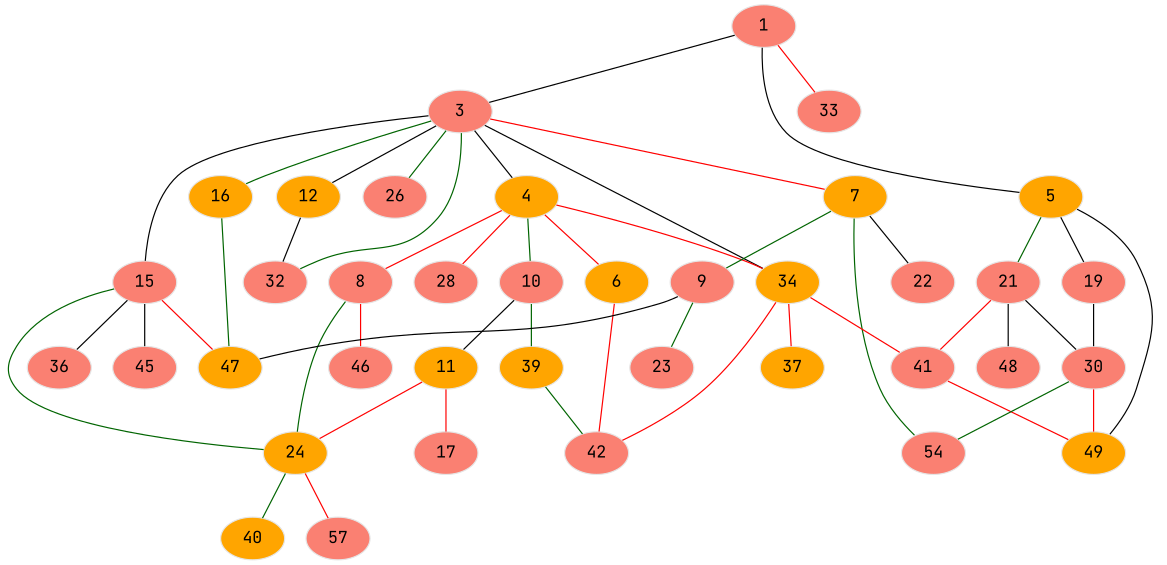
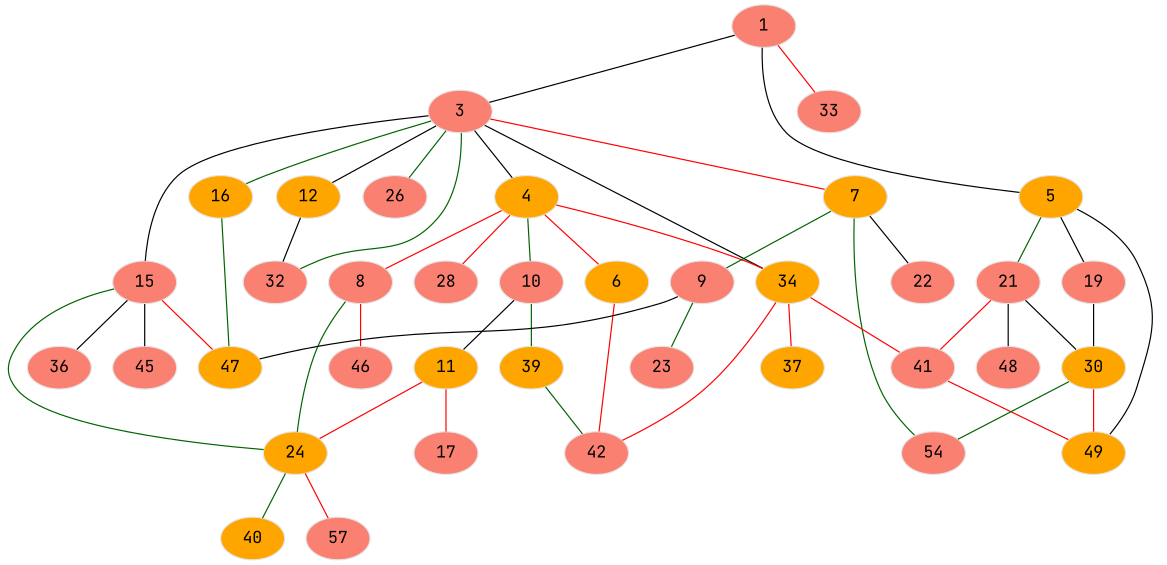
  graph {
    fontname="JetBrains Mono"
    node [color=gray90 fillcolor=salmon fontname="JetBrains Mono" style=filled]
    edge [color=red fontname="JetBrains Mono"]
    1 [super="+2"]
    3 [super="+14"]
    5 [fillcolor=orange super="+13"]
    33
    4 [fillcolor=orange super="+27"]
    7 [fillcolor=orange]
    12 [fillcolor=orange super="+20"]
    15 [super="+29"]
    16 [fillcolor=orange]
    26
    32
    34 [fillcolor=orange super="+35"]
    19
    21
    49 [fillcolor=orange]
    6 [fillcolor=orange super="+25"]
    8
    10
    28
    9 [super="+18"]
    22 [super="+44"]
    54
    24 [fillcolor=orange super="+31"]
    47 [fillcolor=orange super="+50"]
    36
    45
    42 [super="+43"]
    41 [super="+53"]
    37 [fillcolor=orange super="+38"]
    46
    11 [fillcolor=orange super="+55"]
    39 [fillcolor=orange]
-   30 [super="+52"]
+   30 [fillcolor=orange super="+52"]
    48 [super="+56"]
    23
    40 [fillcolor=orange]
    57
    17
    1 -- 3 [color=black]
    1 -- 5 [color=black]
    1 -- 33
    3 -- 4 [color=black]
    3 -- 7
    3 -- 12 [color=black]
    3 -- 15 [color=black]
    3 -- 16 [color=darkgreen]
    3 -- 26 [color=darkgreen]
    3 -- 32 [color=darkgreen]
    3 -- 34 [color=black]
    5 -- 19 [color=black]
    5 -- 21 [color=darkgreen]
    5 -- 49 [color=black]
    4 -- 34
    4 -- 6
    4 -- 8
    4 -- 10 [color=darkgreen]
    4 -- 28
    7 -- 9 [color=darkgreen]
    7 -- 22 [color=black]
    7 -- 54 [color=darkgreen]
    12 -- 32 [color=black]
    15 -- 24 [color=darkgreen]
    15 -- 47
    15 -- 36 [color=black]
    15 -- 45 [color=black]
    16 -- 47 [color=darkgreen]
    34 -- 42
    34 -- 41
    34 -- 37
    19 -- 30 [color=black]
    21 -- 41
    21 -- 30 [color=black]
    21 -- 48 [color=black]
    6 -- 42
    8 -- 24 [color=darkgreen]
    8 -- 46
    10 -- 11 [color=black]
    10 -- 39 [color=darkgreen]
    9 -- 47 [color=black]
    9 -- 23 [color=darkgreen]
    24 -- 40 [color=darkgreen]
    24 -- 57
    41 -- 49
    11 -- 24
    11 -- 17
    39 -- 42 [color=darkgreen]
    30 -- 49
    30 -- 54 [color=darkgreen]
  }
